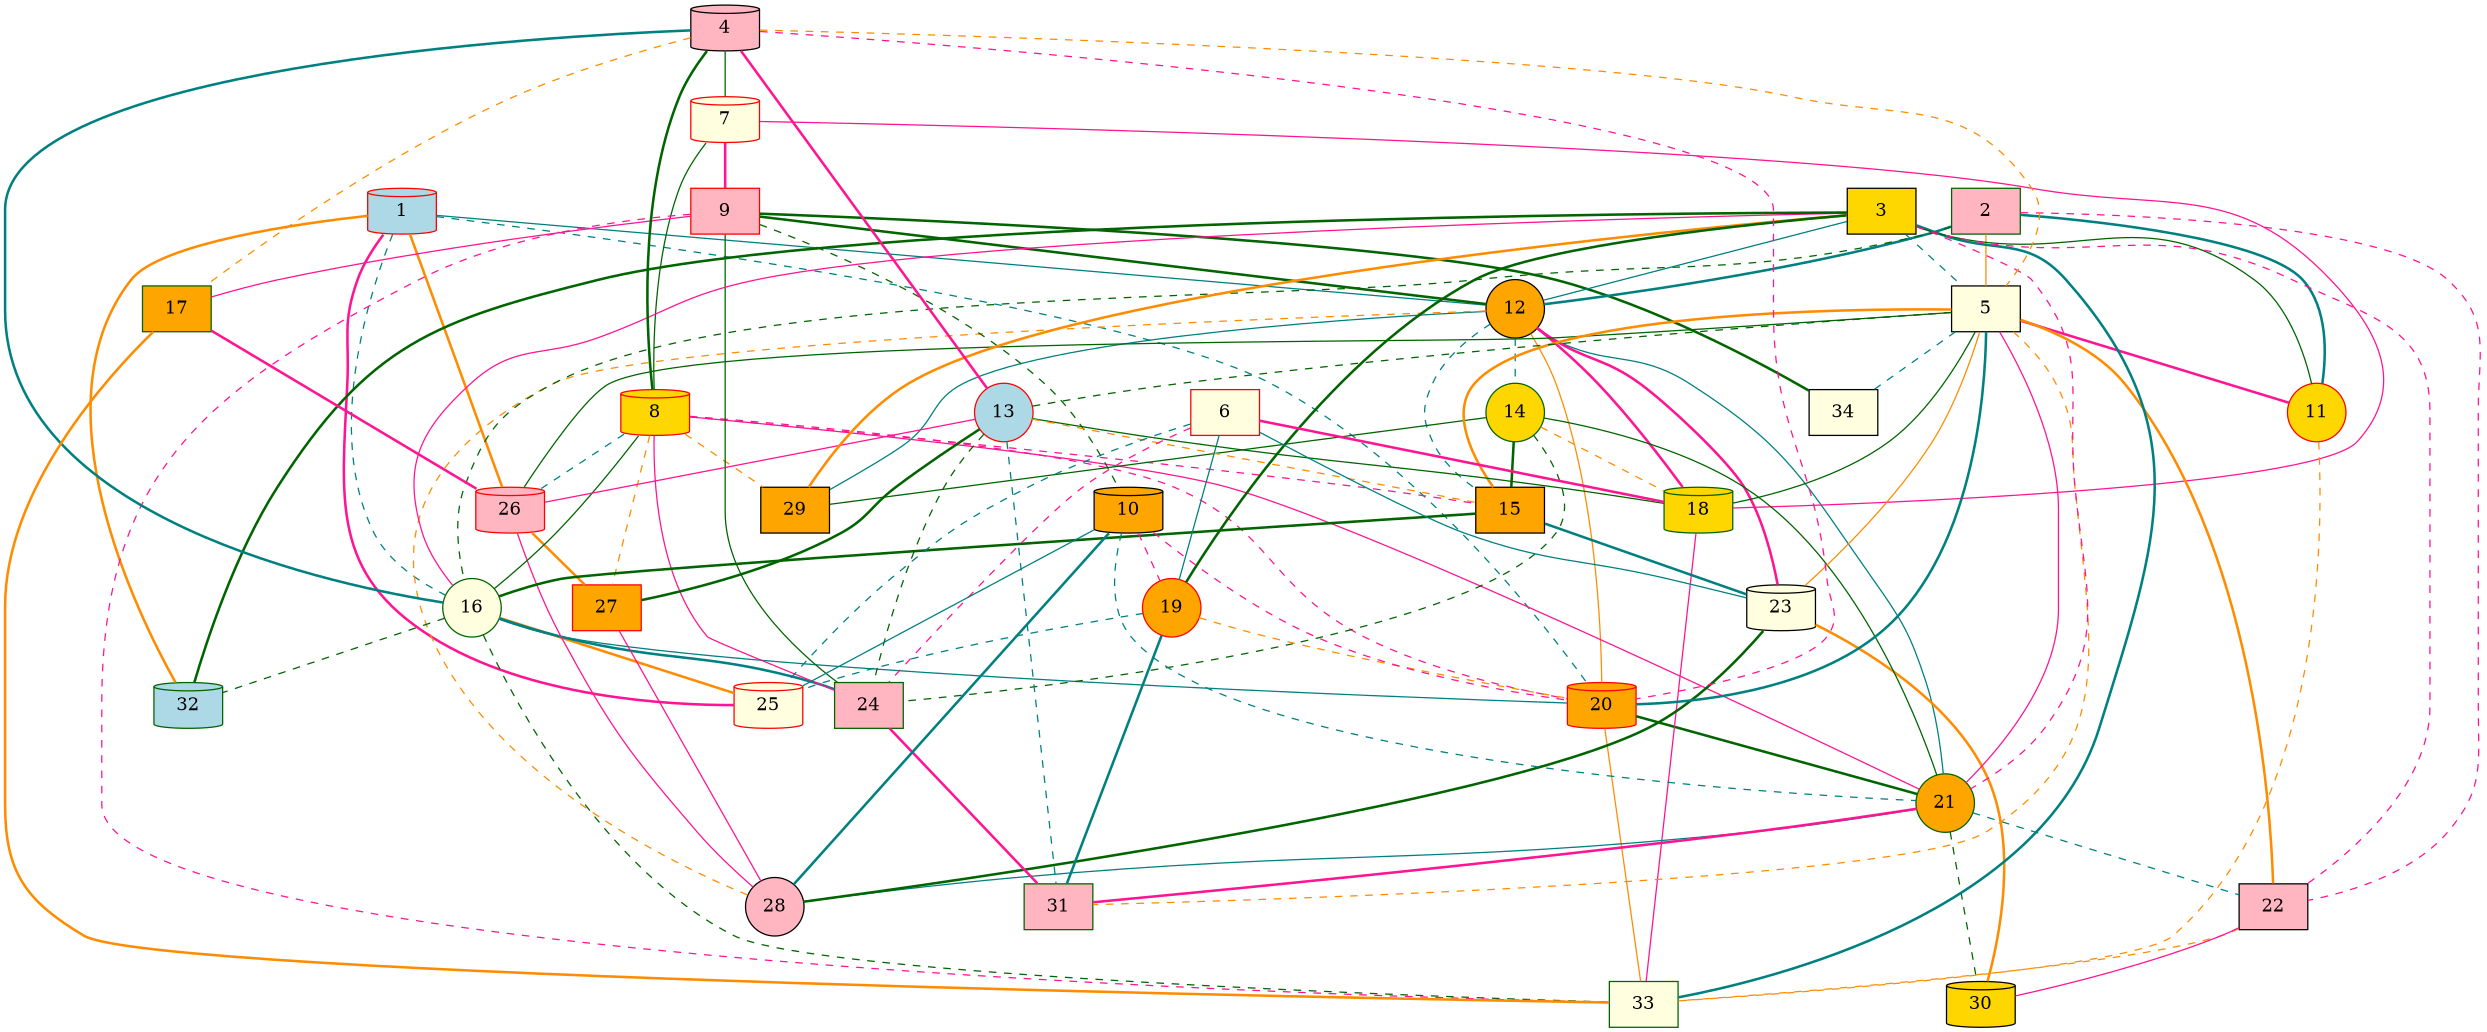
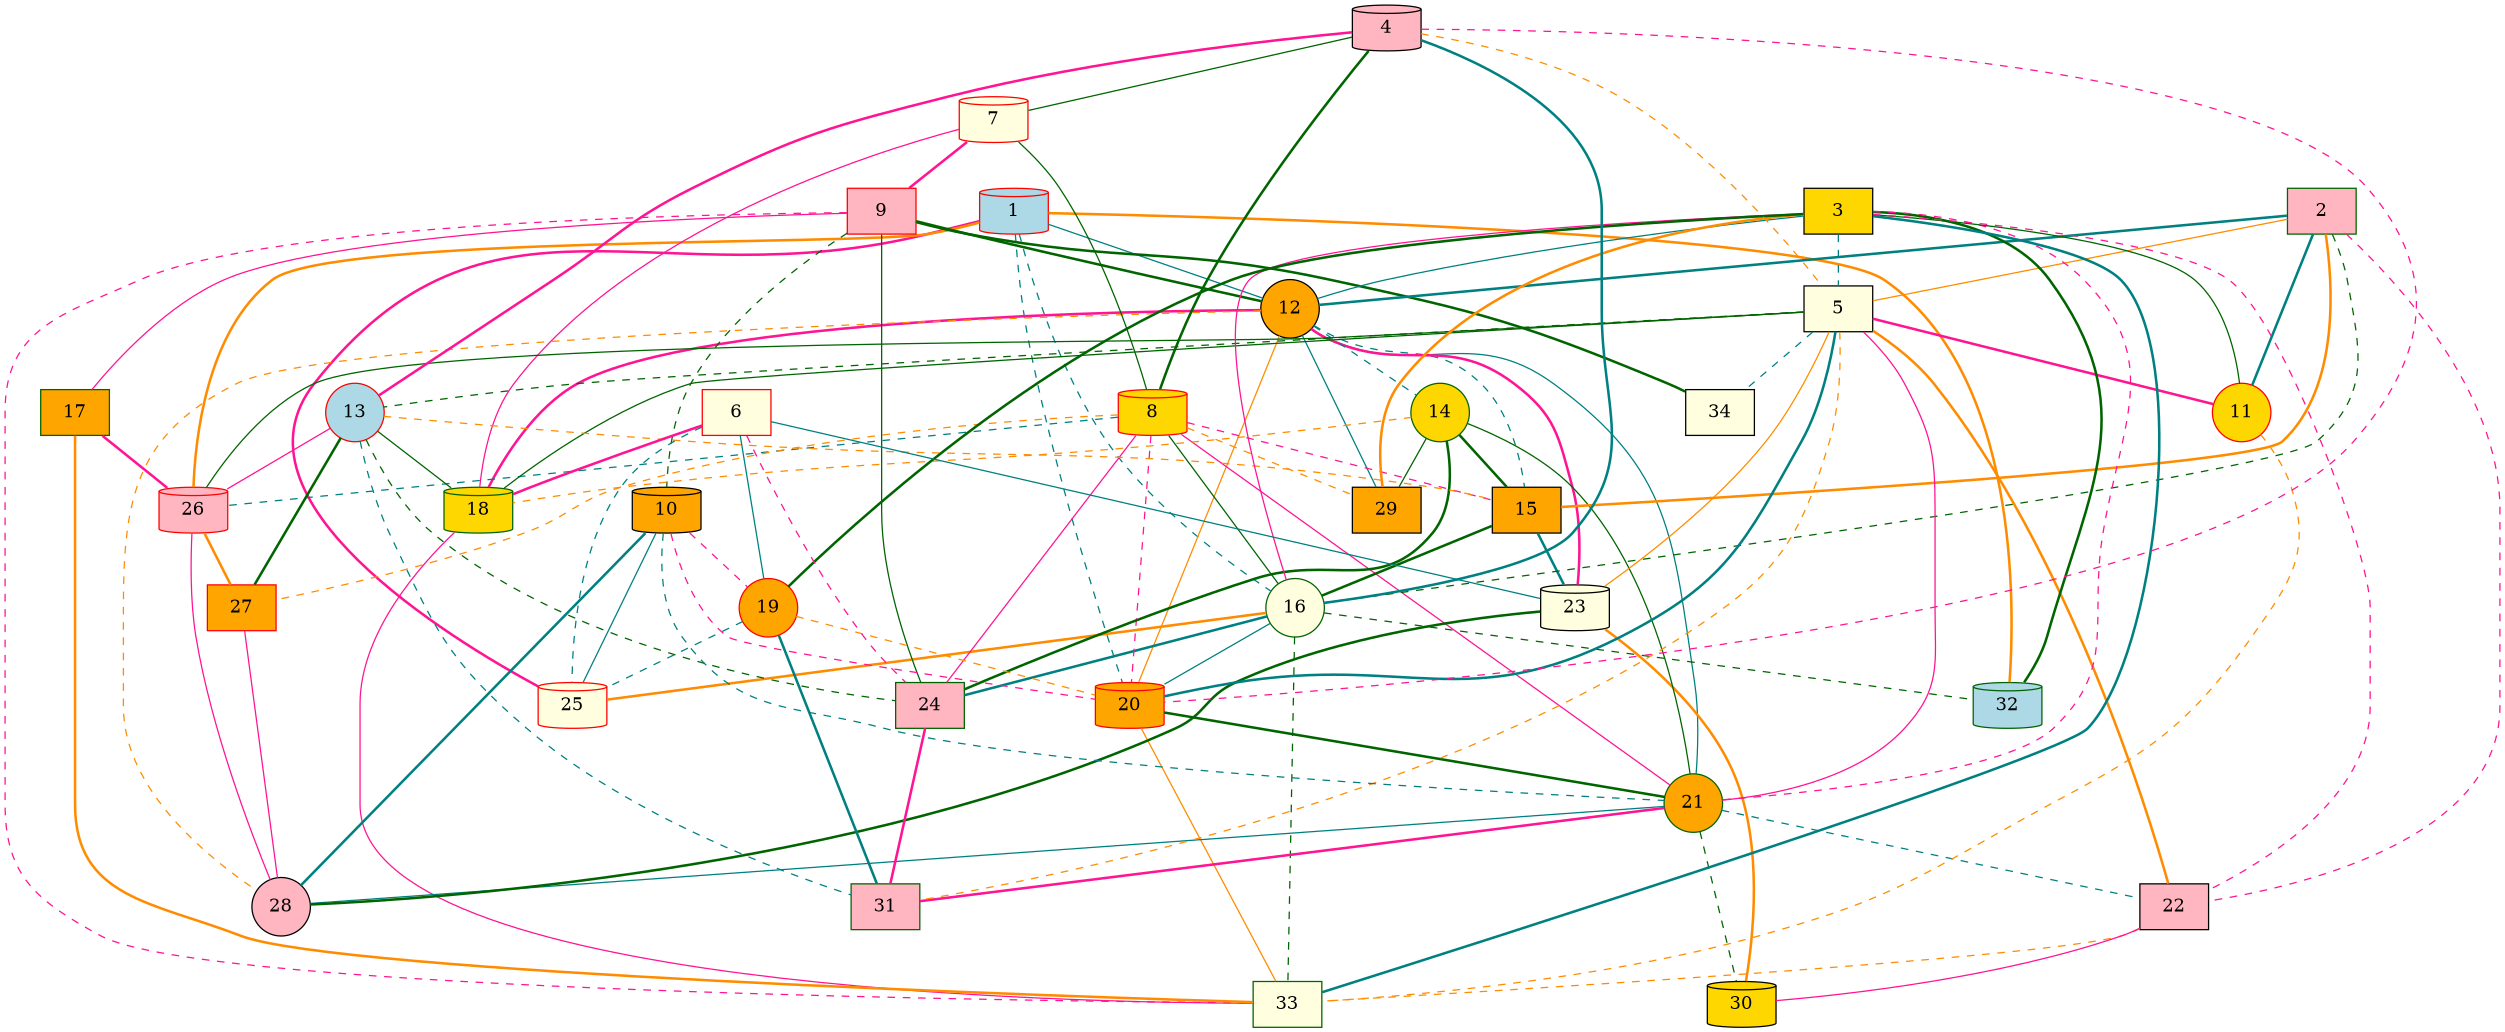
  graph {
    node [color=red fillcolor=orange shape=box style=filled]
    edge [color=deeppink style=dashed weight=1.0]
    1 [fillcolor=lightblue shape=cylinder]
    12 [color=black shape=circle]
    16 [color=darkgreen fillcolor=lightyellow shape=circle]
    20 [shape=cylinder]
    25 [fillcolor=lightyellow shape=cylinder]
    26 [fillcolor=lightpink shape=cylinder]
    32 [color=darkgreen fillcolor=lightblue shape=cylinder]
    7 [fillcolor=lightyellow shape=cylinder]
    8 [fillcolor=gold shape=cylinder]
    18 [color=darkgreen fillcolor=gold shape=cylinder]
    9 [fillcolor=lightpink]
    15 [color=black]
    21 [color=darkgreen shape=circle]
    29 [color=black]
    23 [color=black fillcolor=lightyellow shape=cylinder]
    28 [color=black fillcolor=lightpink shape=circle]
    14 [color=darkgreen fillcolor=gold shape=circle]
    33 [color=darkgreen fillcolor=lightyellow]
    24 [color=darkgreen fillcolor=lightpink]
    27
    2 [color=darkgreen fillcolor=lightpink]
    5 [color=black fillcolor=lightyellow]
    11 [fillcolor=gold shape=circle]
    22 [color=black fillcolor=lightpink]
    13 [fillcolor=lightblue shape=circle]
    31 [color=darkgreen fillcolor=lightpink]
    34 [color=black fillcolor=lightyellow]
    30 [color=black fillcolor=gold shape=cylinder]
    3 [color=black fillcolor=gold]
    19 [shape=circle]
    4 [color=black fillcolor=lightpink shape=cylinder]
    17 [color=darkgreen]
    6 [fillcolor=lightyellow]
    10 [color=black shape=cylinder]
    1 -- 12 [color=teal style=solid weight=2.0]
    1 -- 16 [color=teal]
    1 -- 20 [color=teal]
    1 -- 25 [style=bold weight=2.0]
    1 -- 26 [color=darkorange style=bold]
    1 -- 32 [color=darkorange style=bold]
    12 -- 20 [color=darkorange style=solid]
    12 -- 18 [style=bold]
    12 -- 15 [color=teal]
    12 -- 21 [color=teal style=solid]
    12 -- 29 [color=teal style=solid]
    12 -- 23 [style=bold]
    12 -- 28 [color=darkorange]
    12 -- 14 [color=teal]
    16 -- 20 [color=teal style=solid]
    16 -- 25 [color=darkorange style=bold]
    16 -- 32 [color=darkgreen]
    16 -- 33 [color=darkgreen]
    16 -- 24 [color=teal style=bold]
    20 -- 21 [color=darkgreen style=bold]
    20 -- 33 [color=darkorange style=solid]
    26 -- 28 [style=solid]
    26 -- 27 [color=darkorange style=bold]
    7 -- 8 [color=darkgreen style=solid]
    7 -- 18 [style=solid]
    7 -- 9 [style=bold]
    8 -- 16 [color=darkgreen style=solid]
    8 -- 20
    8 -- 26 [color=teal]
    8 -- 15
    8 -- 21 [style=solid]
    8 -- 29 [color=darkorange]
    8 -- 24 [style=solid]
    8 -- 27 [color=darkorange]
    18 -- 33 [style=solid]
    9 -- 12 [color=darkgreen style=bold]
    9 -- 33
    9 -- 24 [color=darkgreen style=solid weight=2.0]
    9 -- 34 [color=darkgreen style=bold]
    9 -- 17 [style=solid]
    9 -- 10 [color=darkgreen]
    15 -- 16 [color=darkgreen style=bold weight=2.0]
    15 -- 23 [color=teal style=bold]
    21 -- 28 [color=teal style=solid]
    21 -- 22 [color=teal]
    21 -- 31 [style=bold]
    21 -- 30 [color=darkgreen weight=2.0]
    23 -- 28 [color=darkgreen style=bold]
    23 -- 30 [color=darkorange style=bold]
    14 -- 18 [color=darkorange]
    14 -- 15 [color=darkgreen style=bold]
    14 -- 21 [color=darkgreen style=solid]
    14 -- 29 [color=darkgreen style=solid]
-   14 -- 24 [color=darkgreen]
+   14 -- 24 [color=darkgreen style=bold]
    24 -- 31 [style=bold]
    27 -- 28 [style=solid]
    2 -- 12 [color=teal style=bold]
    2 -- 16 [color=darkgreen]
-   5 -- 15 [color=darkorange style=bold]
+   2 -- 15 [color=darkorange style=bold]
    2 -- 5 [color=darkorange style=solid weight=2.0]
    2 -- 11 [color=teal style=bold]
    2 -- 22
    5 -- 20 [color=teal style=bold weight=2.0]
    5 -- 26 [color=darkgreen style=solid]
    5 -- 18 [color=darkgreen style=solid weight=2.0]
    5 -- 21 [style=solid weight=2.0]
    5 -- 23 [color=darkorange style=solid]
    5 -- 11 [style=bold]
    5 -- 22 [color=darkorange style=bold weight=3.0]
    5 -- 13 [color=darkgreen]
    5 -- 31 [color=darkorange]
    5 -- 34 [color=teal weight=2.0]
    11 -- 33 [color=darkorange]
    22 -- 33 [color=darkorange]
    22 -- 30 [style=solid]
    13 -- 26 [style=solid weight=2.0]
    13 -- 18 [color=darkgreen style=solid weight=2.0]
    13 -- 15 [color=darkorange]
    13 -- 24 [color=darkgreen]
    13 -- 27 [color=darkgreen style=bold weight=2.0]
    13 -- 31 [color=teal]
    3 -- 12 [color=teal style=solid]
    3 -- 16 [style=solid]
    3 -- 32 [color=darkgreen style=bold]
    3 -- 21
    3 -- 29 [color=darkorange style=bold]
    3 -- 33 [color=teal style=bold]
    3 -- 5 [color=teal weight=2.0]
    3 -- 11 [color=darkgreen style=solid]
    3 -- 22
    3 -- 19 [color=darkgreen style=bold weight=2.0]
    19 -- 20 [color=darkorange]
    19 -- 25 [color=teal]
    19 -- 31 [color=teal style=bold weight=2.0]
    4 -- 16 [color=teal style=bold]
    4 -- 20
    4 -- 7 [color=darkgreen style=solid]
    4 -- 8 [color=darkgreen style=bold]
    4 -- 5 [color=darkorange]
    4 -- 13 [style=bold]
-   4 -- 17 [color=darkorange]
    17 -- 26 [style=bold]
    17 -- 33 [color=darkorange style=bold]
    6 -- 25 [color=teal]
    6 -- 18 [style=bold weight=2.0]
    6 -- 23 [color=teal style=solid]
    6 -- 24
    6 -- 19 [color=teal style=solid]
    10 -- 20
    10 -- 25 [color=teal style=solid]
    10 -- 21 [color=teal]
    10 -- 28 [color=teal style=bold]
    10 -- 19 [weight=3.0]
  }
